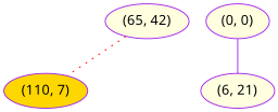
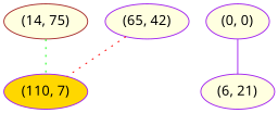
  graph {
    fontname="Noto Sans"
    node [color=purple fillcolor=lightyellow fontname="Noto Sans" style=filled]
    edge [fontname="Noto Sans" style=dotted]
+   "(14, 75)" [color=brown]
    "(110, 7)" [fillcolor=gold]
    "(65, 42)"
    "(0, 0)"
    "(6, 21)"
+   "(14, 75)" -- "(110, 7)" [color=green weight=2]
    "(65, 42)" -- "(110, 7)" [color=red weight=1]
    "(0, 0)" -- "(6, 21)" [color=purple style=solid weight=4]
  }
